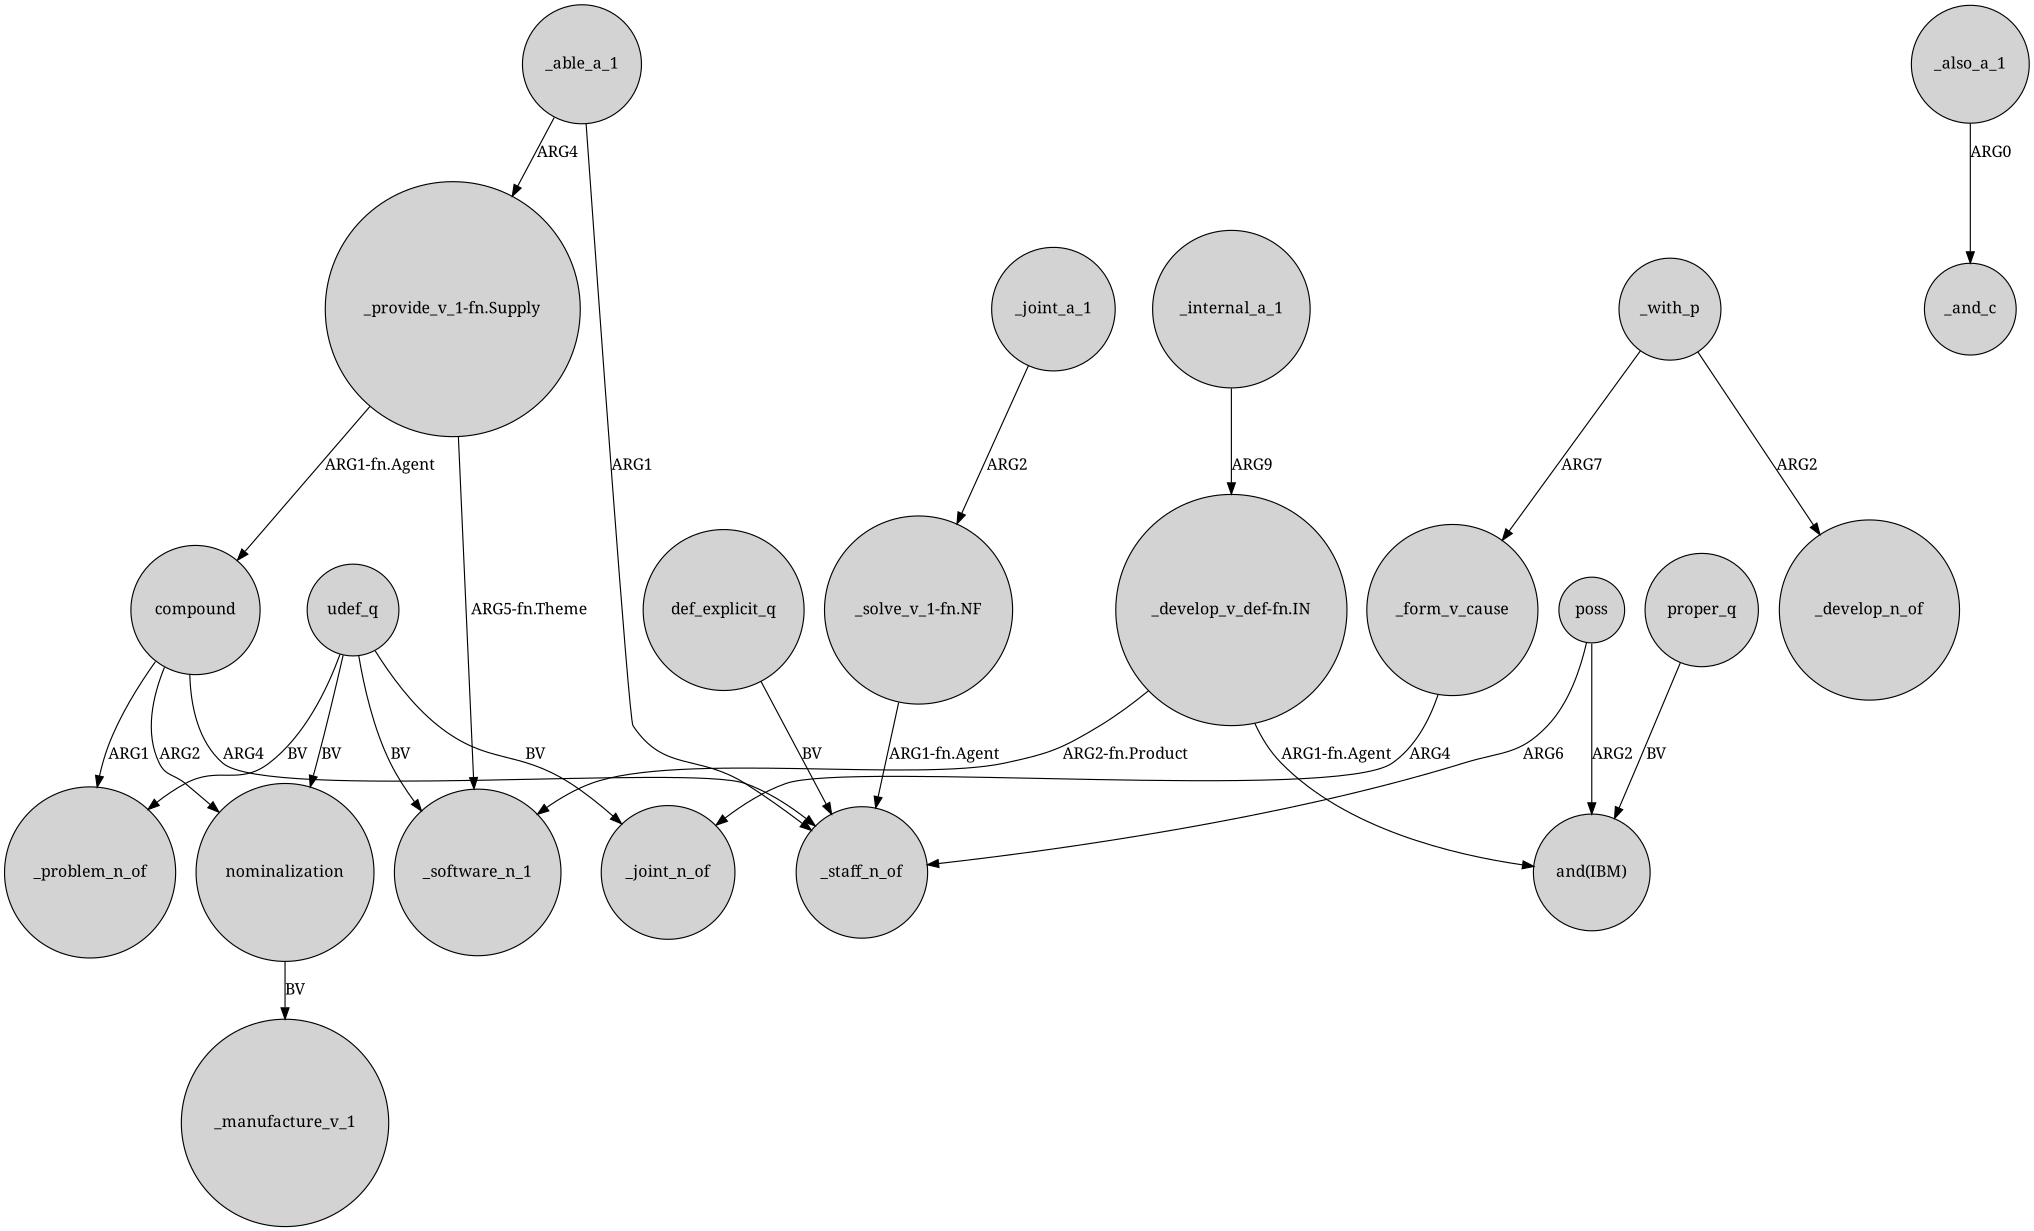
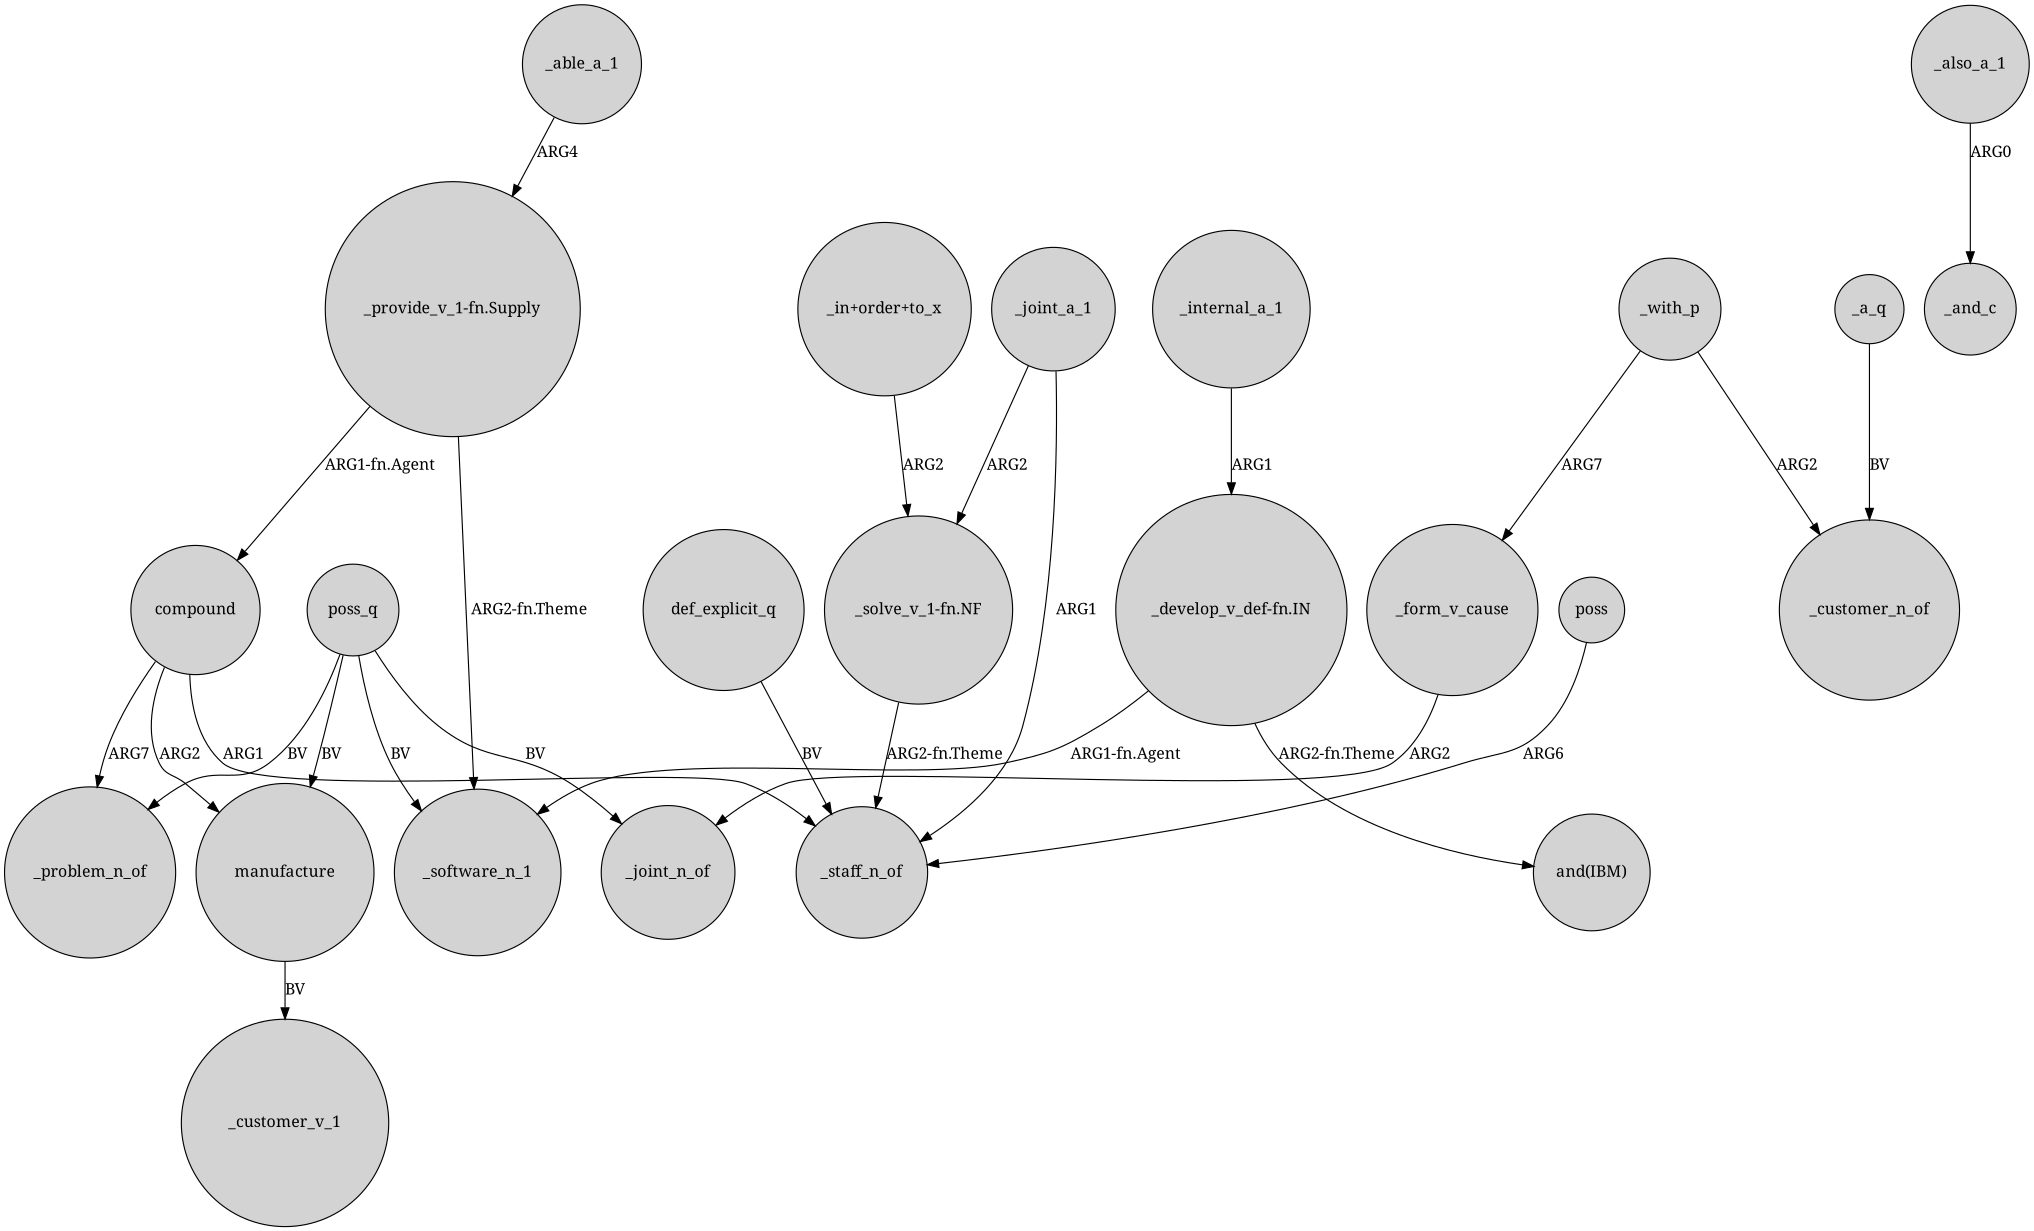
  digraph {
    fontname="Noto Serif"
    node [fontname="Noto Serif" shape=circle style=filled]
    edge [fontname="Noto Serif"]
-   udef_q
+   udef_q [label=poss_q]
    _software_n_1
-   nominalization
+   nominalization [label=manufacture]
    _problem_n_of
    n5 [label=_joint_n_of]
-   _manufacture_v_1
+   _manufacture_v_1 [label=_customer_v_1]
+   "_in+order+to_x"
    "_solve_v_1-fn.NF"
    _staff_n_of
    _form_v_cause
    _with_p
-   _customer_n_of [label=_develop_n_of]
+   _customer_n_of
    _joint_a_1
    n14 [label="and(IBM)"]
-   proper_q
    compound
    _able_a_1
    "_provide_v_1-fn.Supply"
    def_explicit_q
    poss
    n21 [label="_develop_v_def-fn.IN"]
    _internal_a_1
+   _a_q
    _also_a_1
    _and_c
    udef_q -> _software_n_1 [label=BV]
    udef_q -> nominalization [label=BV]
    udef_q -> _problem_n_of [label=BV]
    udef_q -> n5 [label=BV]
    nominalization -> _manufacture_v_1 [label=BV]
-   "_solve_v_1-fn.NF" -> _staff_n_of [label="ARG1-fn.Agent"]
-   _form_v_cause -> n5 [label=ARG4]
+   "_in+order+to_x" -> "_solve_v_1-fn.NF" [label=ARG2]
+   "_solve_v_1-fn.NF" -> _staff_n_of [label="ARG2-fn.Theme"]
+   _form_v_cause -> n5 [label=ARG2]
    _with_p -> _form_v_cause [label=ARG7]
    _with_p -> _customer_n_of [label=ARG2]
    _joint_a_1 -> "_solve_v_1-fn.NF" [label=ARG2]
-   proper_q -> n14 [label=BV]
    compound -> nominalization [label=ARG2]
-   compound -> _problem_n_of [label=ARG1]
-   compound -> _staff_n_of [label=ARG4]
-   _able_a_1 -> _staff_n_of [label=ARG1]
+   compound -> _problem_n_of [label=ARG7]
+   compound -> _staff_n_of [label=ARG1]
+   _joint_a_1 -> _staff_n_of [label=ARG1]
    _able_a_1 -> "_provide_v_1-fn.Supply" [label=ARG4]
-   "_provide_v_1-fn.Supply" -> _software_n_1 [label="ARG5-fn.Theme"]
+   "_provide_v_1-fn.Supply" -> _software_n_1 [label="ARG2-fn.Theme"]
    "_provide_v_1-fn.Supply" -> compound [label="ARG1-fn.Agent"]
    def_explicit_q -> _staff_n_of [label=BV]
    poss -> _staff_n_of [label=ARG6]
-   poss -> n14 [label=ARG2]
-   n21 -> _software_n_1 [label="ARG2-fn.Product"]
-   n21 -> n14 [label="ARG1-fn.Agent"]
-   _internal_a_1 -> n21 [label=ARG9]
+   n21 -> _software_n_1 [label="ARG1-fn.Agent"]
+   n21 -> n14 [label="ARG2-fn.Theme"]
+   _internal_a_1 -> n21 [label=ARG1]
+   _a_q -> _customer_n_of [label=BV]
    _also_a_1 -> _and_c [label=ARG0]
  }
